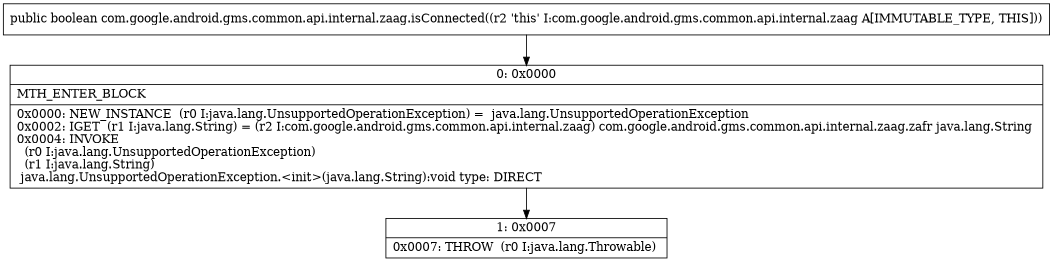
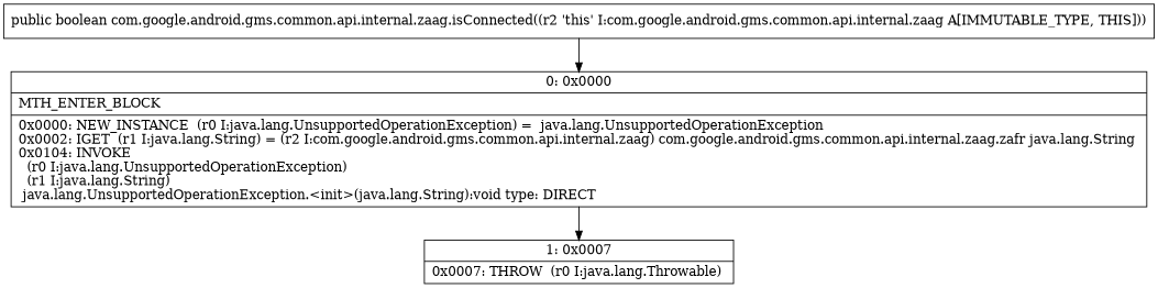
  digraph {
    node [shape=record]
-   n1 [label="{0\:\ 0x0000|MTH_ENTER_BLOCK\l|0x0000: NEW_INSTANCE  (r0 I:java.lang.UnsupportedOperationException) =  java.lang.UnsupportedOperationException \l0x0002: IGET  (r1 I:java.lang.String) = (r2 I:com.google.android.gms.common.api.internal.zaag) com.google.android.gms.common.api.internal.zaag.zafr java.lang.String \l0x0004: INVOKE  \l  (r0 I:java.lang.UnsupportedOperationException)\l  (r1 I:java.lang.String)\l java.lang.UnsupportedOperationException.\<init\>(java.lang.String):void type: DIRECT \l}"]
+   n1 [label="{0\:\ 0x0000|MTH_ENTER_BLOCK\l|0x0000: NEW_INSTANCE  (r0 I:java.lang.UnsupportedOperationException) =  java.lang.UnsupportedOperationException \l0x0002: IGET  (r1 I:java.lang.String) = (r2 I:com.google.android.gms.common.api.internal.zaag) com.google.android.gms.common.api.internal.zaag.zafr java.lang.String \l0x0104: INVOKE  \l  (r0 I:java.lang.UnsupportedOperationException)\l  (r1 I:java.lang.String)\l java.lang.UnsupportedOperationException.\<init\>(java.lang.String):void type: DIRECT \l}"]
    n2 [label="{1\:\ 0x0007|0x0007: THROW  (r0 I:java.lang.Throwable) \l}"]
    n3 [label="{public boolean com.google.android.gms.common.api.internal.zaag.isConnected((r2 'this' I:com.google.android.gms.common.api.internal.zaag A[IMMUTABLE_TYPE, THIS])) }"]
    n1 -> n2
    n3 -> n1
  }
